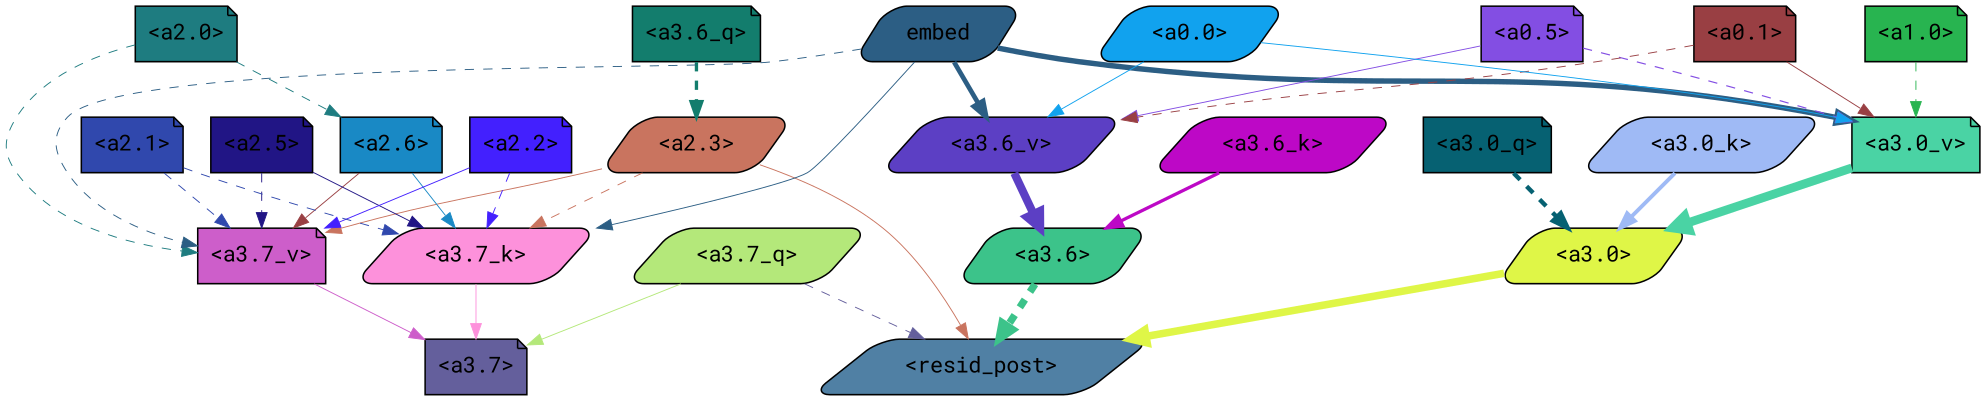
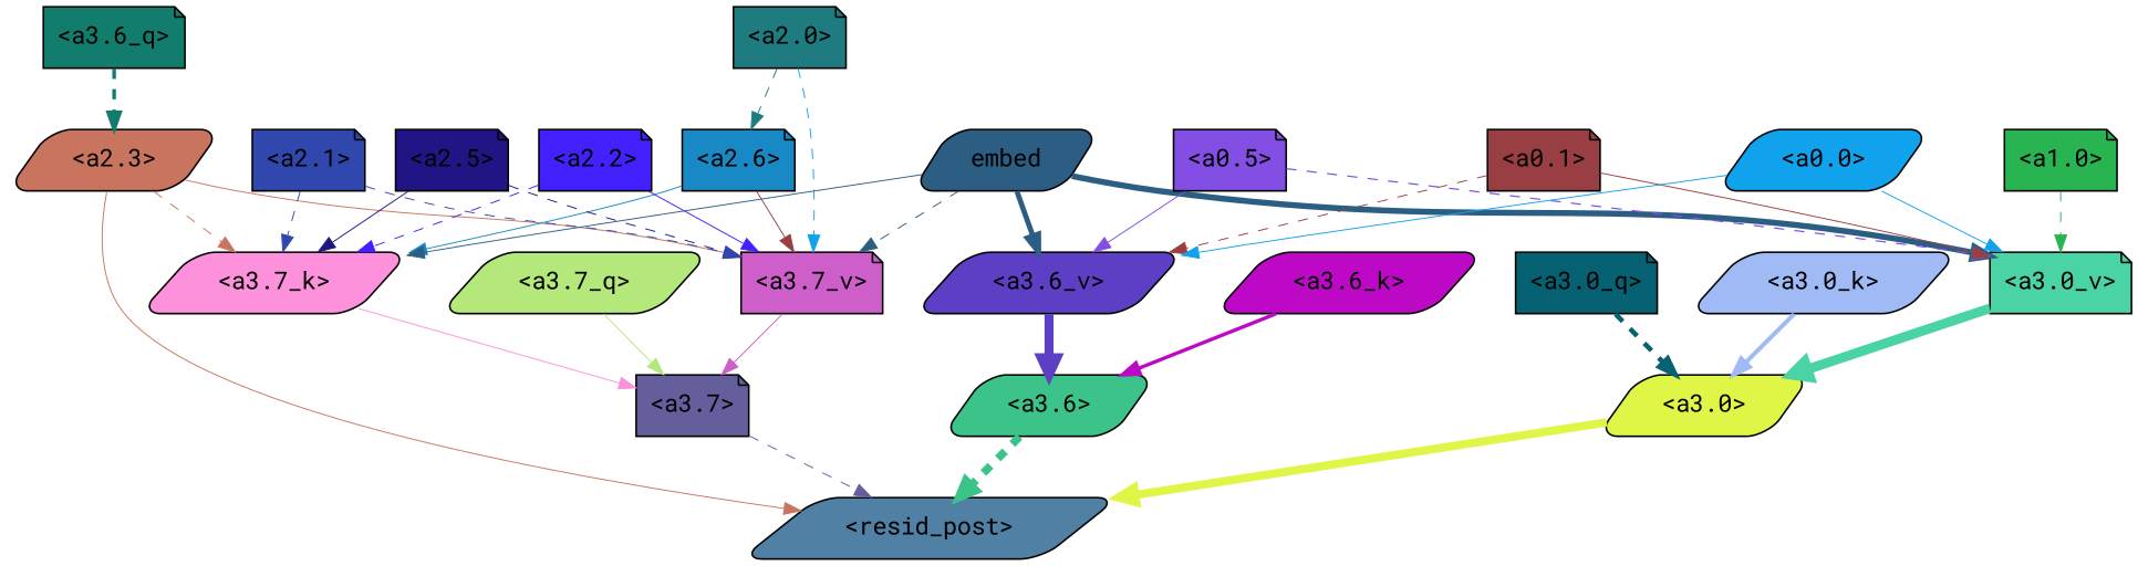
  strict digraph {
    fontname="Roboto Mono"
    splines=true
    node [color=black fontname="Roboto Mono" shape=note style="filled, rounded"]
    edge [color="#2c5e84" fontname="Roboto Mono" penwidth=0.6 style=dashed]
    "<a3.7>" [fillcolor="#645f9c"]
    "<resid_post>" [fillcolor="#5080a4" shape=parallelogram]
    "<a3.6>" [fillcolor="#3cc38a" shape=parallelogram]
    "<a3.0>" [fillcolor="#dff647" shape=parallelogram]
    "<a2.3>" [fillcolor="#c9745f" shape=parallelogram]
    "<a3.7_k>" [fillcolor="#fd91db" shape=parallelogram]
    "<a3.7_v>" [fillcolor="#cd5eca"]
    "<a3.7_q>" [fillcolor="#b4e87a" shape=parallelogram]
    "<a3.6_q>" [fillcolor="#137d6d"]
    "<a3.0_q>" [fillcolor="#066172"]
    "<a3.6_k>" [fillcolor="#bd08c6" shape=parallelogram]
    "<a3.0_k>" [fillcolor="#9fbaf5" shape=parallelogram]
    "<a3.6_v>" [fillcolor="#5c3fc4" shape=parallelogram]
    "<a3.0_v>" [fillcolor="#4ad3a4"]
    "<a2.6>" [fillcolor="#1989c5"]
    "<a2.5>" [fillcolor="#211585"]
    "<a2.2>" [fillcolor="#4320fe"]
    "<a2.1>" [fillcolor="#3048ad"]
    "<a2.0>" [fillcolor="#1e7c80"]
    embed [fillcolor="#2c5e84" shape=parallelogram]
    "<a0.5>" [fillcolor="#834ee3"]
    "<a0.1>" [fillcolor="#993f43"]
    "<a0.0>" [fillcolor="#11a2ee" shape=parallelogram]
    "<a1.0>" [fillcolor="#28b450"]
-   "<a3.7_q>" -> "<resid_post>" [color="#645f9c"]
+   "<a3.7>" -> "<resid_post>" [color="#645f9c"]
    "<a3.6>" -> "<resid_post>" [color="#3cc38a" penwidth=4.7534414529800415]
    "<a3.0>" -> "<resid_post>" [color="#dff647" penwidth=4.898576855659485 style=""]
    "<a2.3>" -> "<resid_post>" [color="#c9745f" style=solid]
    "<a2.3>" -> "<a3.7_k>" [color="#c9745f"]
    "<a2.3>" -> "<a3.7_v>" [color="#c9745f" style=solid]
    "<a3.7_k>" -> "<a3.7>" [color="#fd91db" style=bold]
    "<a3.7_v>" -> "<a3.7>" [color="#cd5eca" style=solid]
    "<a3.7_q>" -> "<a3.7>" [color="#b4e87a" style=""]
    "<a3.6_q>" -> "<a2.3>" [color="#137d6d" penwidth=2.160832464694977]
    "<a3.0_q>" -> "<a3.0>" [color="#066172" penwidth=2.870753765106201]
    "<a3.6_k>" -> "<a3.6>" [color="#bd08c6" penwidth=2.13908451795578 style=solid]
    "<a3.0_k>" -> "<a3.0>" [color="#9fbaf5" penwidth=2.520303964614868 style=bold]
    "<a3.6_v>" -> "<a3.6>" [color="#5c3fc4" penwidth=5.297133803367615 style=solid]
    "<a3.0_v>" -> "<a3.0>" [color="#4ad3a4" penwidth=5.680712580680847 style=bold]
    "<a2.6>" -> "<a3.7_k>" [color="#1989c5" style=bold]
    "<a2.6>" -> "<a3.7_v>" [color="#993f43" style=solid]
    "<a2.5>" -> "<a3.7_k>" [color="#211585" style=bold]
    "<a2.5>" -> "<a3.7_v>" [color="#211585"]
    "<a2.2>" -> "<a3.7_k>" [color="#4320fe"]
    "<a2.2>" -> "<a3.7_v>" [color="#4320fe" style=solid]
    "<a2.1>" -> "<a3.7_k>" [color="#3048ad"]
    "<a2.1>" -> "<a3.7_v>" [color="#3048ad"]
-   "<a2.0>" -> "<a3.7_v>" [color="#1e7c80"]
+   "<a2.0>" -> "<a3.7_v>" [color="#11a2ee"]
    "<a2.0>" -> "<a2.6>" [color="#1e7c80"]
    embed -> "<a3.7_k>" [style=bold]
    embed -> "<a3.7_v>"
    embed -> "<a3.6_v>" [penwidth=3.067279100418091 style=bold]
    embed -> "<a3.0_v>" [penwidth=3.5202720761299133 style=bold]
    "<a0.5>" -> "<a3.6_v>" [color="#834ee3" style=bold]
    "<a0.5>" -> "<a3.0_v>" [color="#834ee3" penwidth=0.764040544629097]
    "<a0.1>" -> "<a3.6_v>" [color="#993f43"]
    "<a0.1>" -> "<a3.0_v>" [color="#993f43" style=bold]
    "<a0.0>" -> "<a3.6_v>" [color="#11a2ee" style=solid]
    "<a0.0>" -> "<a3.0_v>" [color="#11a2ee" style=solid]
    "<a1.0>" -> "<a3.0_v>" [color="#28b450"]
  }
